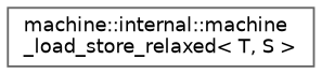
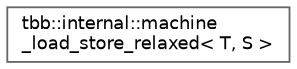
  digraph {
    rankdir=TB
-   n1 [color=grey40 fillcolor=white fontname=Helvetica fontsize=10 height=0.2 label="machine::internal::machine\l_load_store_relaxed\< T, S \>" shape=box style=filled width=0.4]
+   n1 [color=grey40 fillcolor=white fontname=Helvetica fontsize=10 height=0.2 label="tbb::internal::machine\l_load_store_relaxed\< T, S \>" shape=box style=filled width=0.4]
  }
